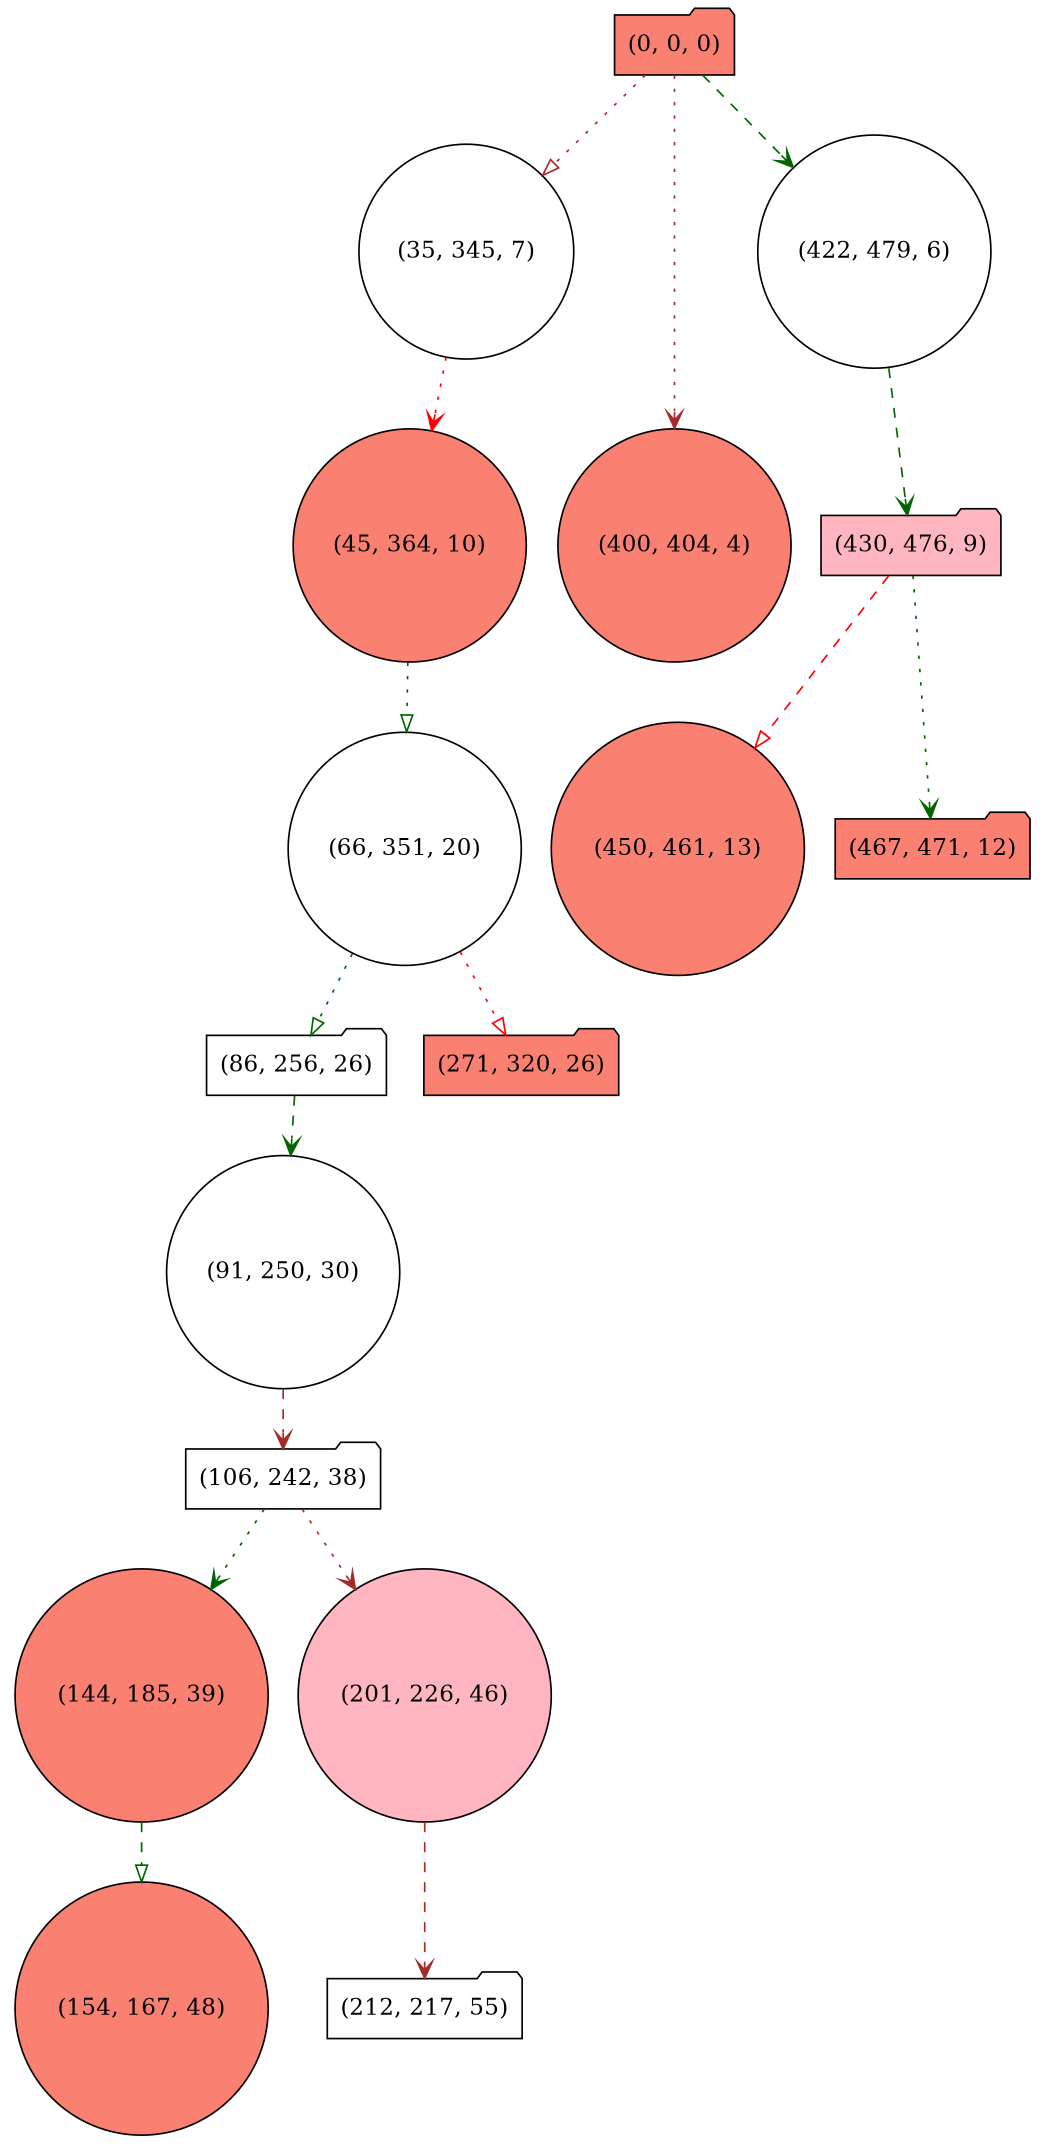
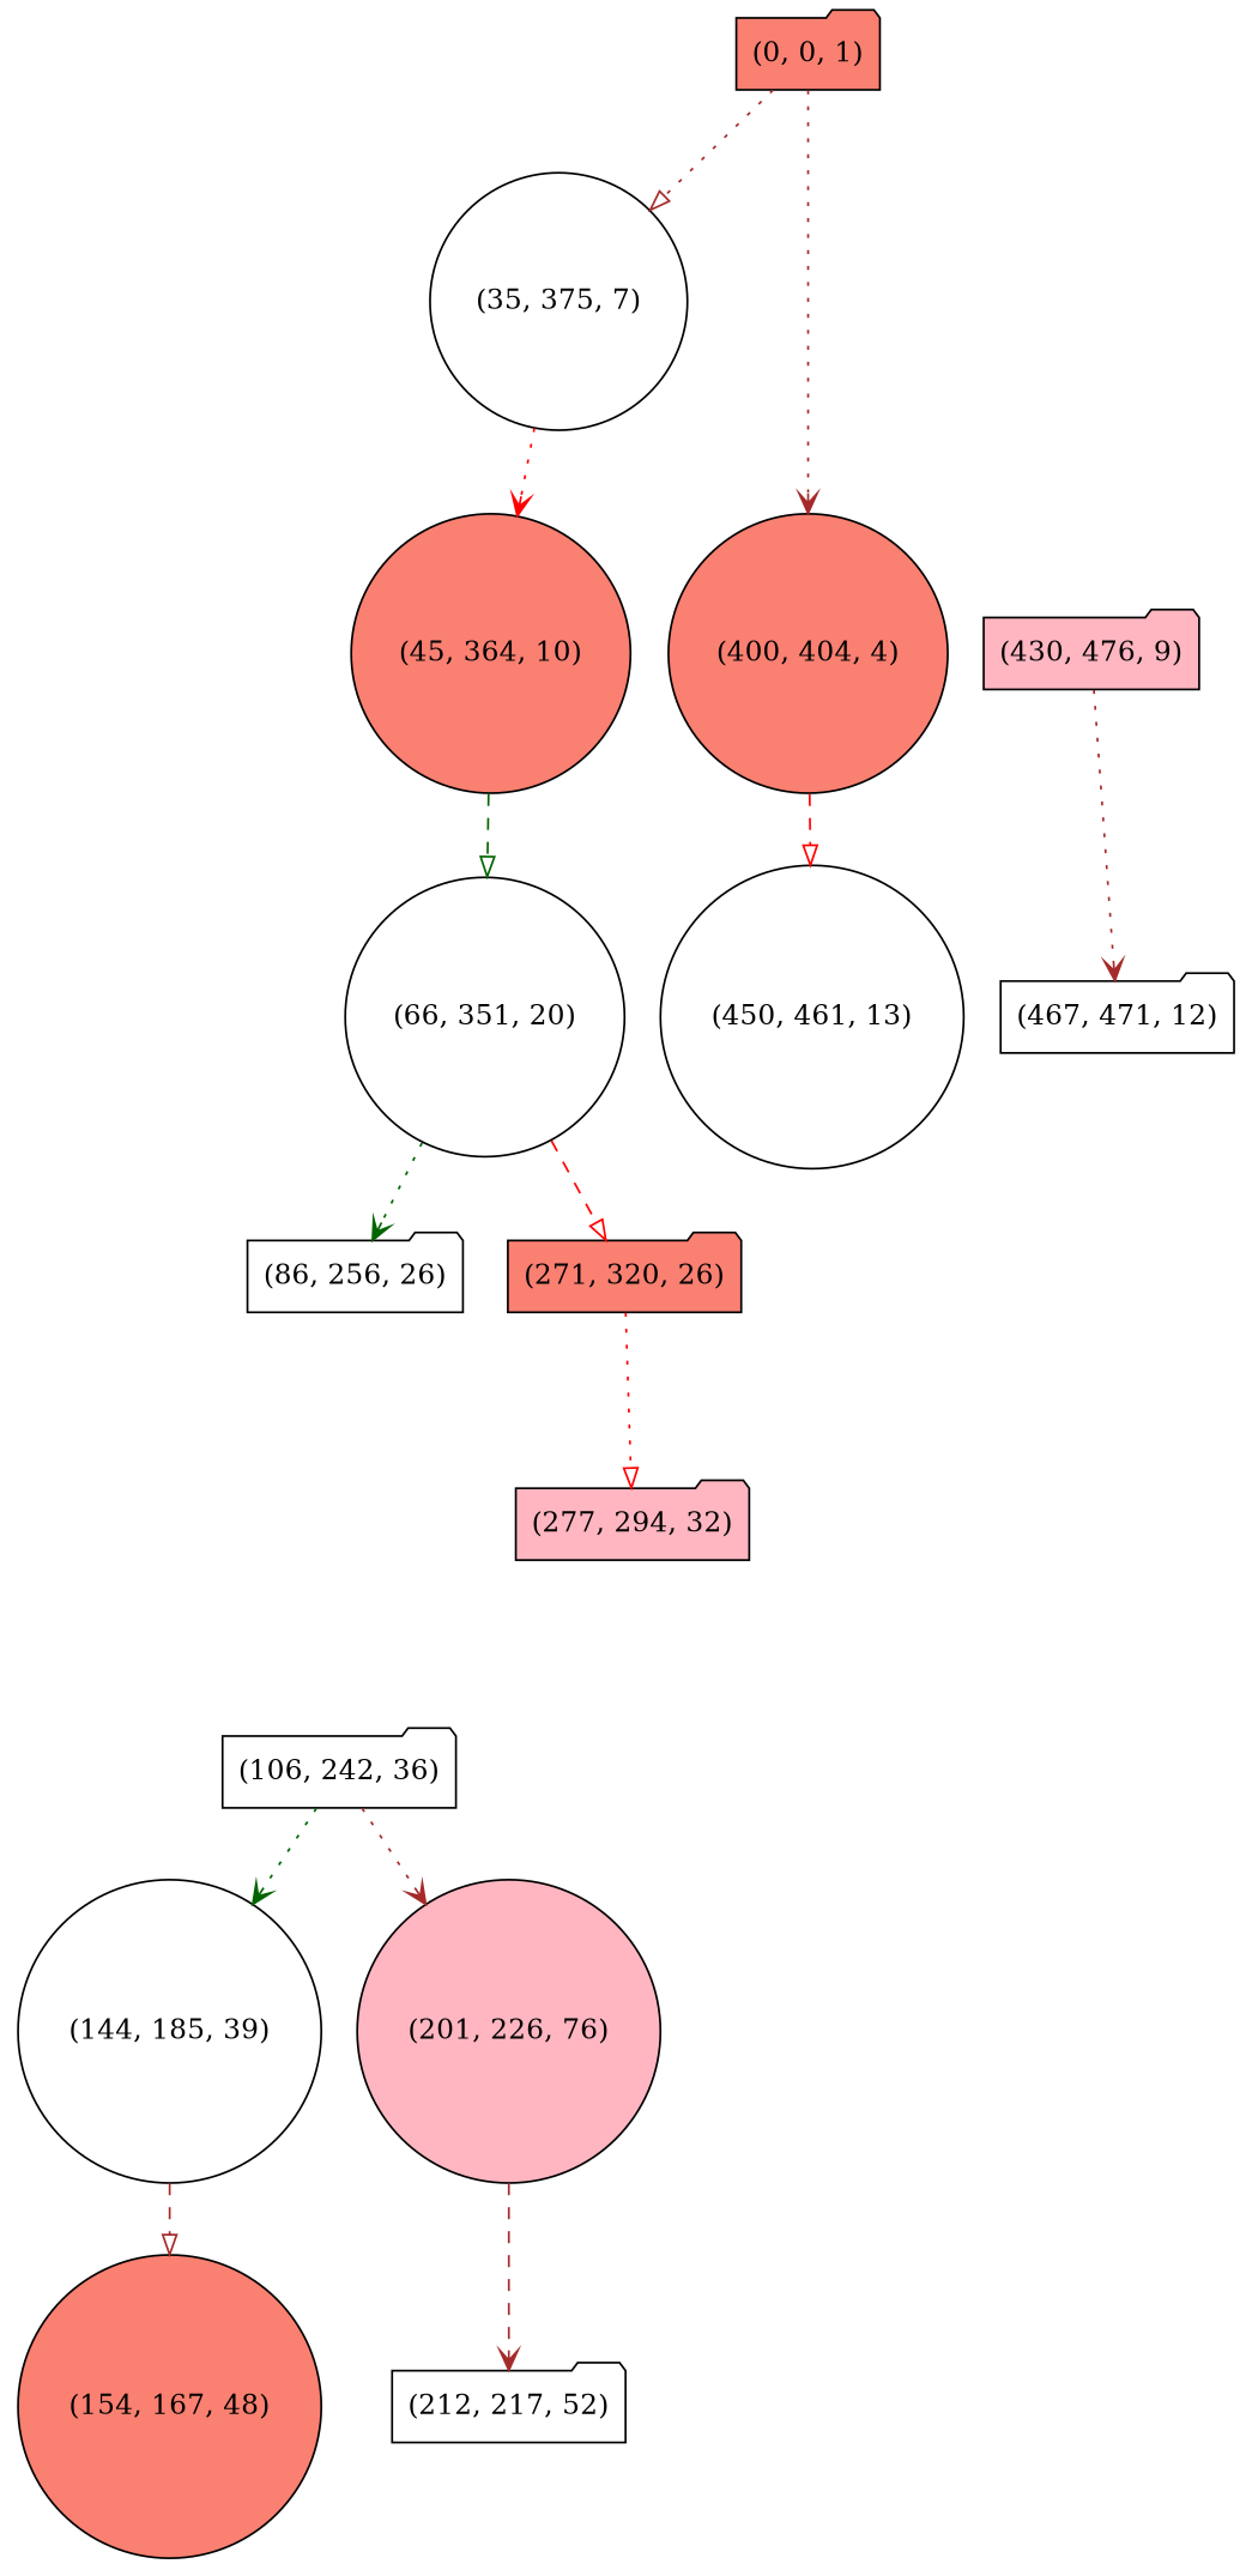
  digraph {
    node [fillcolor=salmon shape=circle style=filled]
    edge [arrowhead=vee color=darkgreen style=dotted]
-   "(0, 0, 0)" [shape=folder]
-   "(35, 375, 7)" [fillcolor=white label="(35, 345, 7)"]
+   "(0, 0, 0)" [shape=folder label="(0, 0, 1)"]
+   "(35, 375, 7)" [fillcolor=white]
    "(400, 404, 4)"
-   "(422, 479, 6)" [fillcolor=white]
    "(45, 364, 10)"
    "(430, 476, 9)" [fillcolor=lightpink shape=folder]
    "(66, 351, 20)" [fillcolor=white]
    "(86, 256, 26)" [fillcolor=white shape=folder]
    "(271, 320, 26)" [shape=folder]
-   "(91, 250, 30)" [fillcolor=white]
-   "(106, 242, 36)" [fillcolor=white shape=folder label="(106, 242, 38)"]
-   "(144, 185, 39)"
-   "(201, 226, 46)" [fillcolor=lightpink]
+   "(277, 294, 32)" [fillcolor=lightpink shape=folder]
+   "(106, 242, 36)" [fillcolor=white shape=folder]
+   "(144, 185, 39)" [fillcolor=white]
+   "(201, 226, 46)" [fillcolor=lightpink label="(201, 226, 76)"]
    "(154, 167, 48)"
-   "(212, 217, 52)" [fillcolor=white shape=folder label="(212, 217, 55)"]
-   "(450, 461, 13)"
-   "(467, 471, 12)" [shape=folder]
+   "(212, 217, 52)" [fillcolor=white shape=folder]
+   "(450, 461, 13)" [fillcolor=white]
+   "(467, 471, 12)" [fillcolor=white shape=folder]
    "(0, 0, 0)" -> "(35, 375, 7)" [arrowhead=onormal color=brown]
    "(0, 0, 0)" -> "(400, 404, 4)" [color=brown]
-   "(0, 0, 0)" -> "(422, 479, 6)" [style=dashed]
    "(35, 375, 7)" -> "(45, 364, 10)" [color=red]
-   "(422, 479, 6)" -> "(430, 476, 9)" [style=dashed]
-   "(45, 364, 10)" -> "(66, 351, 20)" [arrowhead=onormal]
-   "(430, 476, 9)" -> "(450, 461, 13)" [arrowhead=onormal color=red style=dashed]
-   "(430, 476, 9)" -> "(467, 471, 12)"
-   "(66, 351, 20)" -> "(86, 256, 26)" [arrowhead=onormal]
-   "(66, 351, 20)" -> "(271, 320, 26)" [arrowhead=onormal color=red]
-   "(86, 256, 26)" -> "(91, 250, 30)" [style=dashed]
-   "(91, 250, 30)" -> "(106, 242, 36)" [color=brown style=dashed]
+   "(45, 364, 10)" -> "(66, 351, 20)" [arrowhead=onormal style=dashed]
+   "(400, 404, 4)" -> "(450, 461, 13)" [arrowhead=onormal color=red style=dashed]
+   "(430, 476, 9)" -> "(467, 471, 12)" [color=brown]
+   "(66, 351, 20)" -> "(86, 256, 26)"
+   "(66, 351, 20)" -> "(271, 320, 26)" [arrowhead=onormal color=red style=dashed]
+   "(271, 320, 26)" -> "(277, 294, 32)" [arrowhead=onormal color=red]
    "(106, 242, 36)" -> "(144, 185, 39)"
    "(106, 242, 36)" -> "(201, 226, 46)" [color=brown]
-   "(144, 185, 39)" -> "(154, 167, 48)" [arrowhead=onormal style=dashed]
+   "(144, 185, 39)" -> "(154, 167, 48)" [arrowhead=onormal color=brown style=dashed]
    "(201, 226, 46)" -> "(212, 217, 52)" [color=brown style=dashed]
  }
